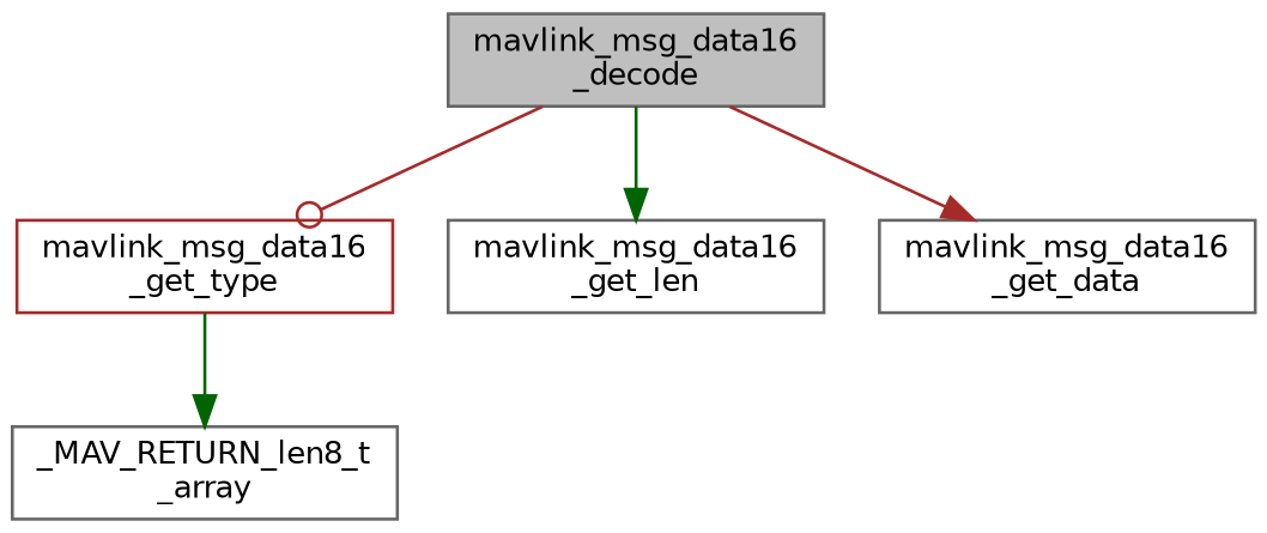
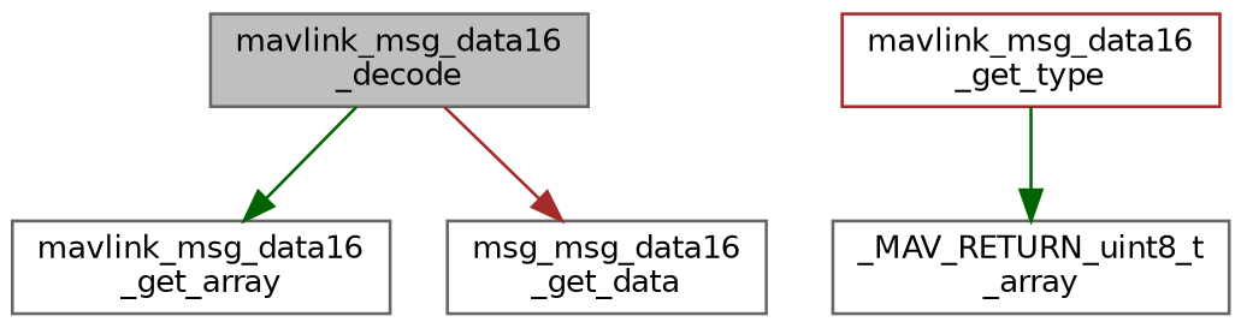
  digraph {
    rankdir=TB
    node [color=gray40 fillcolor=white fontname=Helvetica fontsize=10 shape=record style=filled]
    edge [arrowhead=normal color=brown fontname=Helvetica fontsize=10 labelfontname=Helvetica labelfontsize=10 style=solid]
    n1 [fillcolor=grey75 fontcolor=black height=0.2 label="mavlink_msg_data16\l_decode" width=0.4]
    n2 [color=brown height=0.2 label="mavlink_msg_data16\l_get_type" width=0.4]
-   n3 [height=0.2 label="mavlink_msg_data16\l_get_len" width=0.4]
-   n4 [height=0.2 label="mavlink_msg_data16\l_get_data" width=0.4]
-   n5 [height=0.2 label="_MAV_RETURN_len8_t\l_array" width=0.4]
-   n1 -> n2 [arrowhead=odot]
+   n3 [height=0.2 label="mavlink_msg_data16\l_get_array" width=0.4]
+   n4 [height=0.2 label="msg_msg_data16\l_get_data" width=0.4]
+   n5 [height=0.2 label="_MAV_RETURN_uint8_t\l_array" width=0.4]
    n1 -> n3 [color=darkgreen]
    n1 -> n4
    n2 -> n5 [color=darkgreen]
  }
